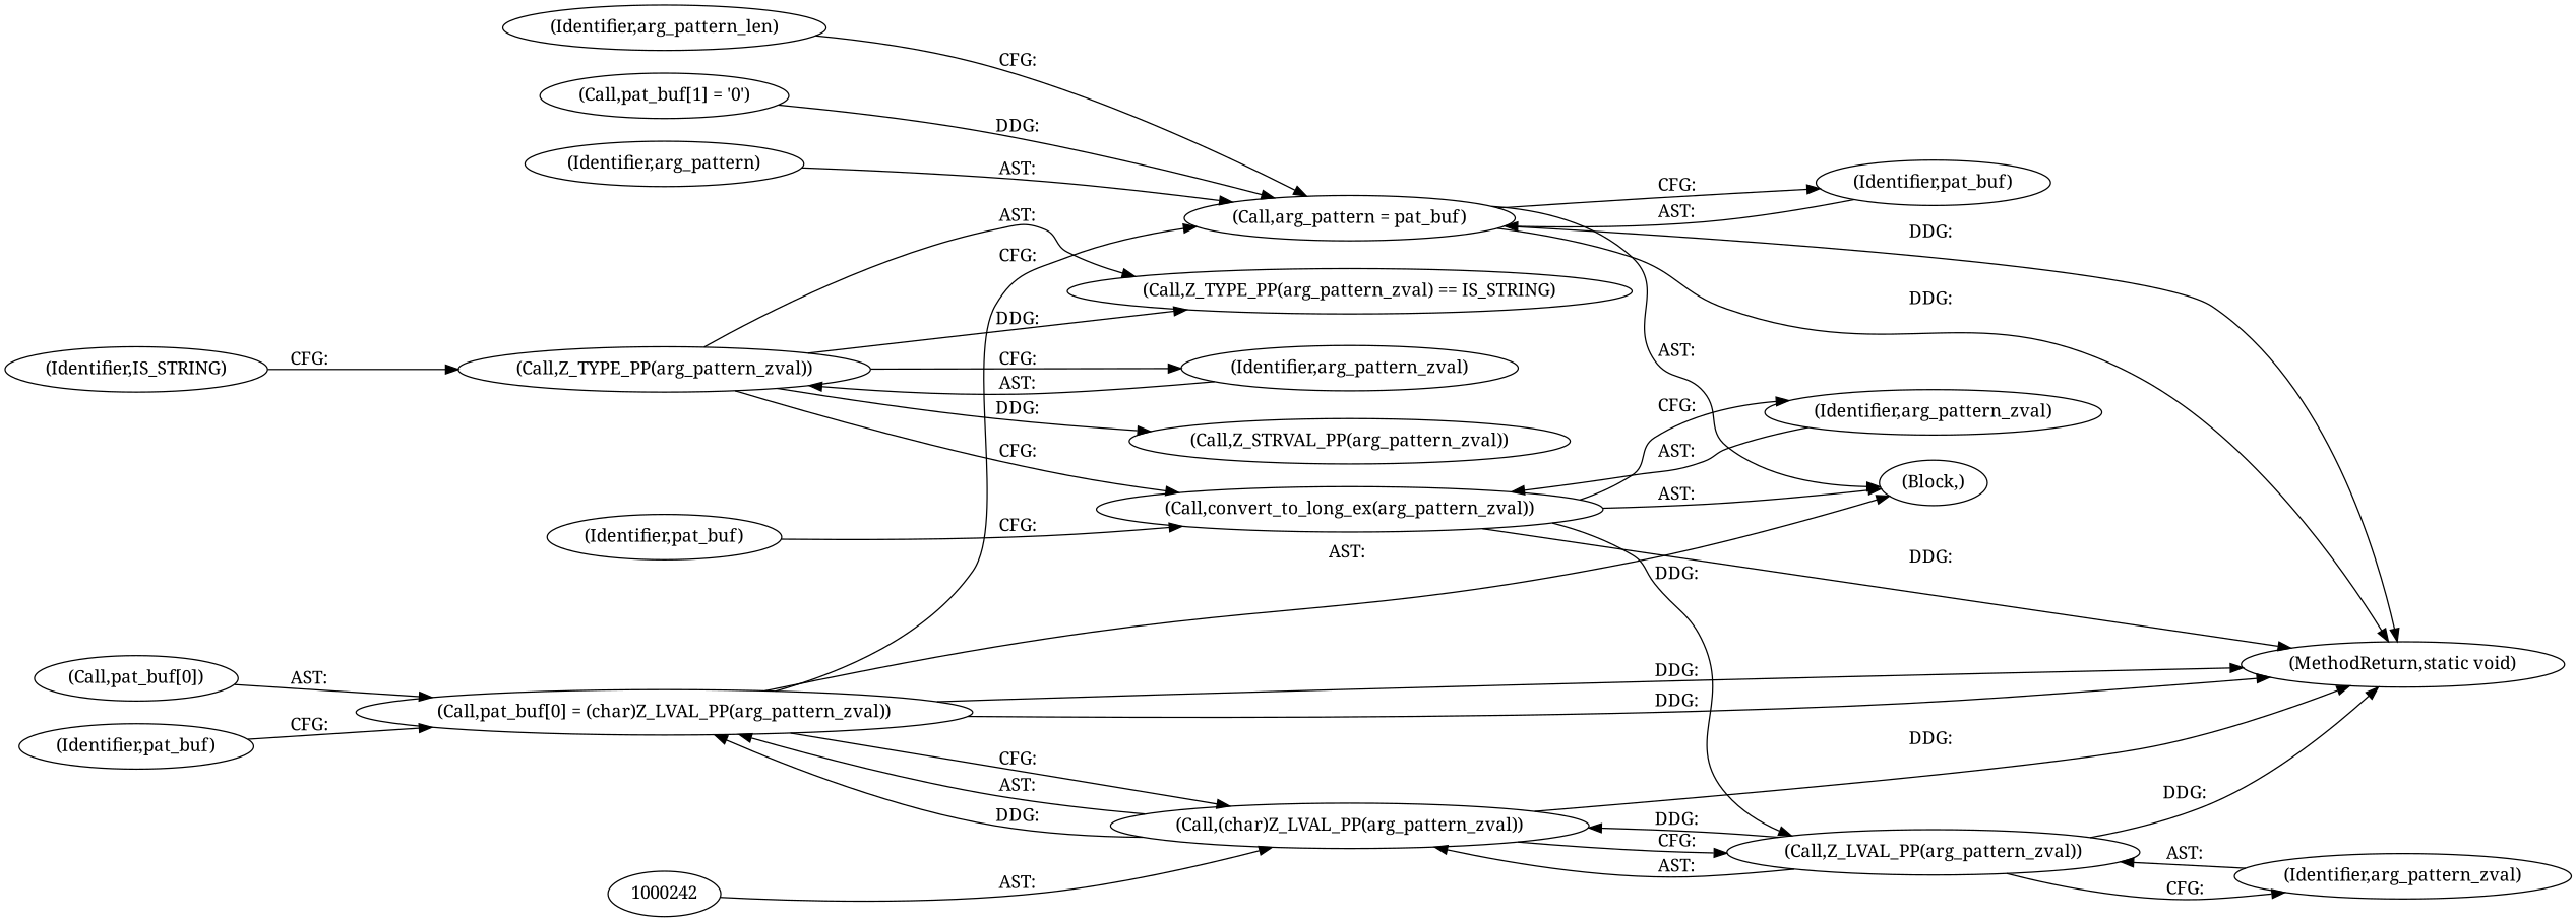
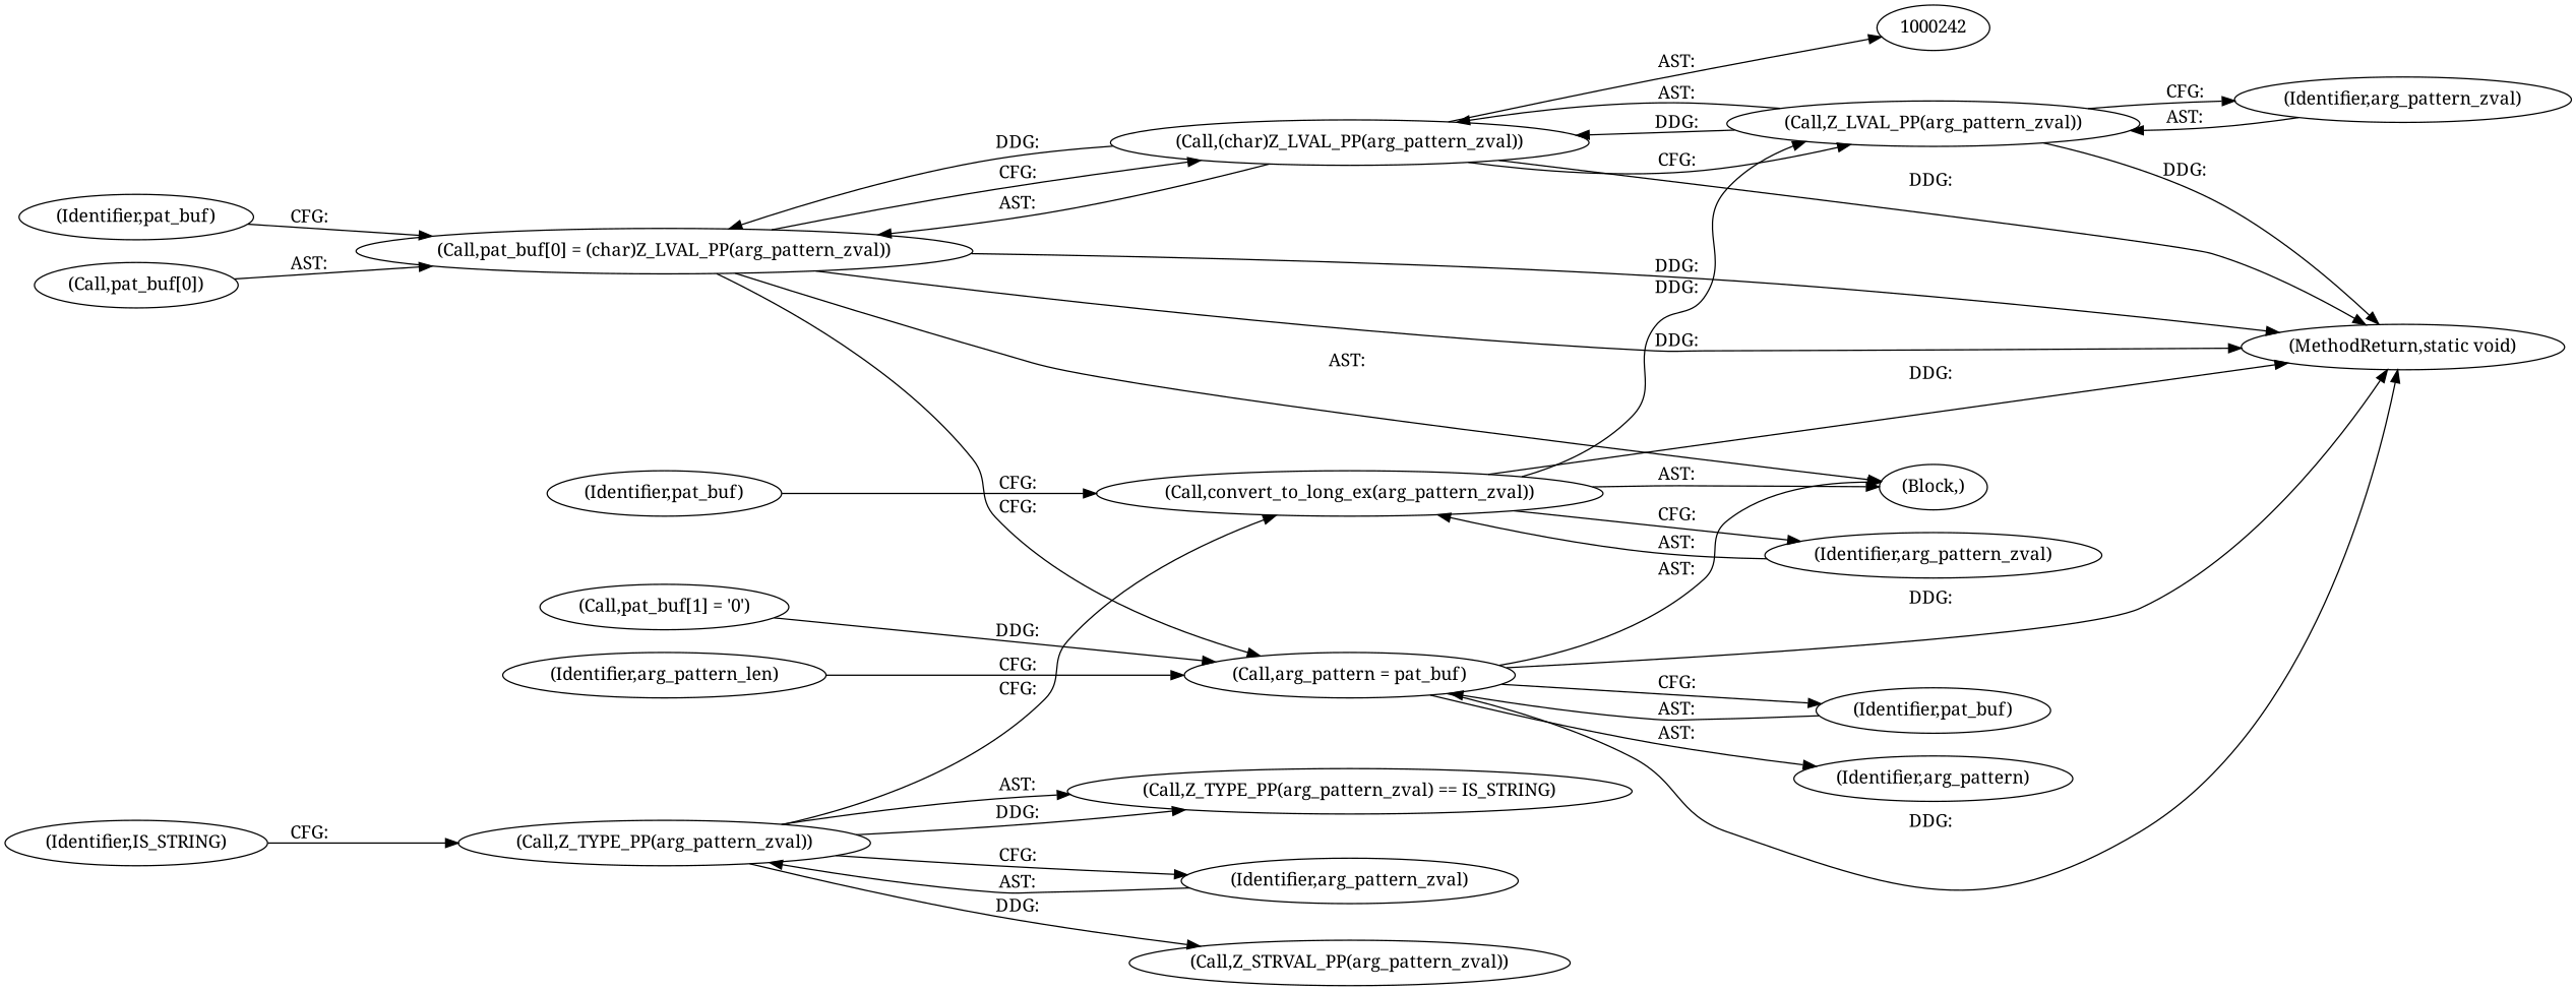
  digraph {
    fontname="Noto Serif"
    rankdir=LR
    node [fontname="Noto Serif"]
    edge [fontname="Noto Serif"]
    n1 [label="(Call,pat_buf[0] = (char)Z_LVAL_PP(arg_pattern_zval))"]
    n2 [label="(Call,(char)Z_LVAL_PP(arg_pattern_zval))"]
    n3 [label="(Call,arg_pattern = pat_buf)"]
    n4 [label="(Block,)"]
    n5 [label="(MethodReturn,static void)"]
    n6 [label="(Call,Z_LVAL_PP(arg_pattern_zval))"]
    n7 [label="(Identifier,pat_buf)"]
    n8 [label="(Identifier,arg_pattern_zval)"]
    n9 [label="(Call,convert_to_long_ex(arg_pattern_zval))"]
    n10 [label="(Identifier,arg_pattern_zval)"]
    n11 [label="(Call,Z_TYPE_PP(arg_pattern_zval))"]
    n12 [label="(Call,Z_TYPE_PP(arg_pattern_zval) == IS_STRING)"]
    n13 [label="(Identifier,arg_pattern_zval)"]
    n14 [label="(Call,Z_STRVAL_PP(arg_pattern_zval))"]
    n15 [label="(Identifier,pat_buf)"]
    n16 [label="(Call,pat_buf[0])"]
    n17 [label="(Identifier,arg_pattern_len)"]
    n18 [label="(Identifier,pat_buf)"]
    n19 [label="(Call,pat_buf[1] = '\0')"]
    n20 [label="(Identifier,arg_pattern)"]
    n21 [label="(Identifier,IS_STRING)"]
    1000242
    n1 -> n2 [label="CFG: "]
    n1 -> n3 [label="CFG: "]
    n1 -> n4 [label="AST: "]
    n1 -> n5 [label="DDG: "]
    n1 -> n5 [label="DDG: "]
    n2 -> n1 [label="AST: "]
    n2 -> n1 [label="DDG: "]
    n2 -> n5 [label="DDG: "]
    n2 -> n6 [label="CFG: "]
    n3 -> n4 [label="AST: "]
    n3 -> n5 [label="DDG: "]
    n3 -> n5 [label="DDG: "]
    n3 -> n7 [label="CFG: "]
    n6 -> n2 [label="AST: "]
    n6 -> n2 [label="DDG: "]
    n6 -> n5 [label="DDG: "]
    n6 -> n8 [label="CFG: "]
    n7 -> n3 [label="AST: "]
    n8 -> n6 [label="AST: "]
    n9 -> n4 [label="AST: "]
    n9 -> n5 [label="DDG: "]
    n9 -> n6 [label="DDG: "]
    n9 -> n10 [label="CFG: "]
    n10 -> n9 [label="AST: "]
    n11 -> n9 [label="CFG: "]
    n11 -> n12 [label="AST: "]
    n11 -> n12 [label="DDG: "]
    n11 -> n13 [label="CFG: "]
    n11 -> n14 [label="DDG: "]
    n13 -> n11 [label="AST: "]
    n15 -> n1 [label="CFG: "]
    n16 -> n1 [label="AST: "]
    n17 -> n3 [label="CFG: "]
    n18 -> n9 [label="CFG: "]
    n19 -> n3 [label="DDG: "]
-   n20 -> n3 [label="AST: "]
+   n3 -> n20 [label="AST: "]
    n21 -> n11 [label="CFG: "]
-   1000242 -> n2 [label="AST: "]
+   n2 -> 1000242 [label="AST: "]
  }
